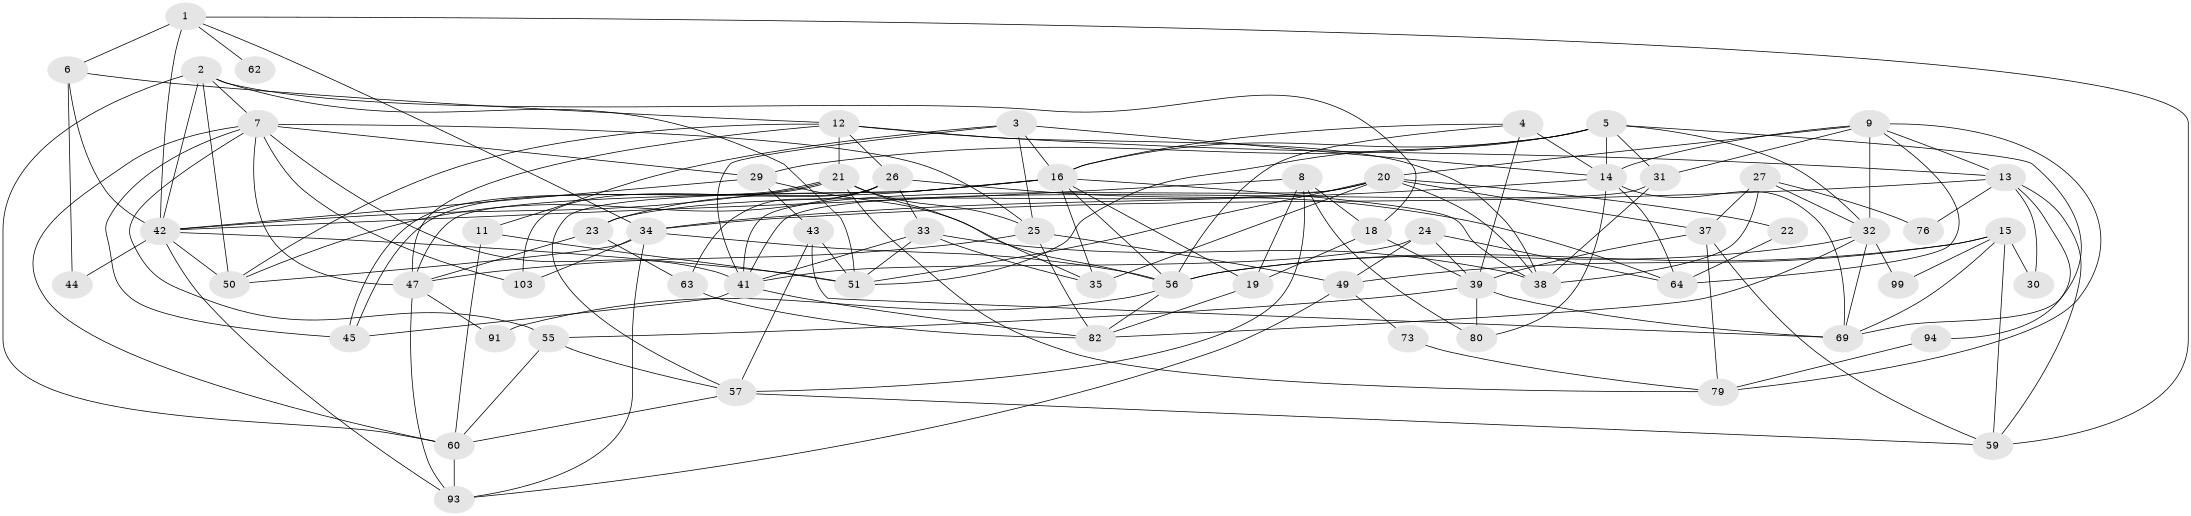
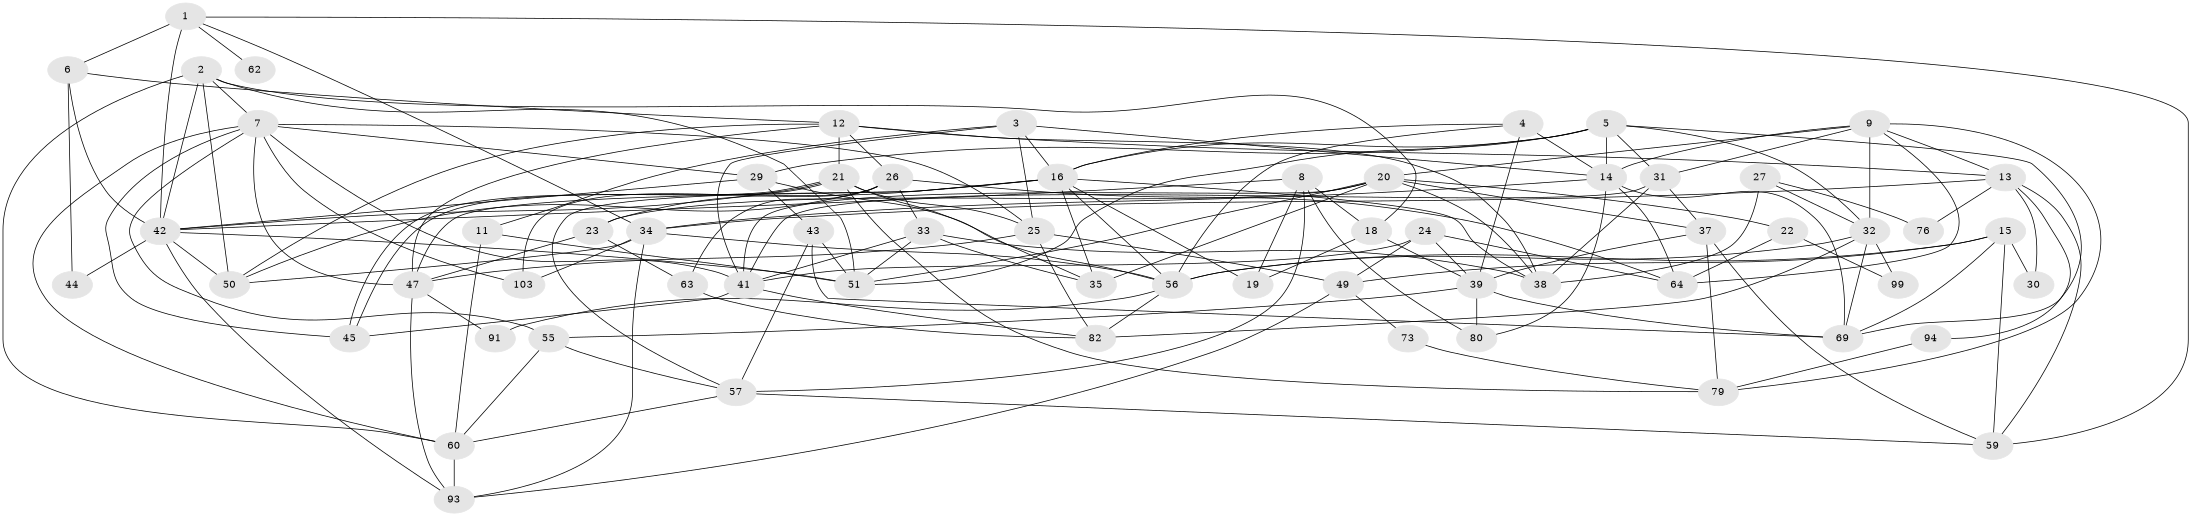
  graph {
    node [color=gray90 style=filled]
    1 [super="+10"]
    6 [super="+102"]
    34 [super="+103"]
    42 [super="+86"]
    59 [super="+92"]
    62
    12 [super="+78"]
    44
    50
    56 [super="+88"]
    n11 [label=103]
    93
    51 [super="+90"]
    2 [super="+68"]
    7 [super="+48"]
    18 [super="+52"]
    60 [super="+85"]
    25 [super="+83"]
    41 [super="+77"]
    29 [super="+89"]
    45
    47 [super="+98"]
    55
    39 [super="+54"]
    19 [super="+87"]
    3 [super="+17"]
    11 [super="+53"]
    14 [super="+36"]
    16 [super="+101"]
    69 [super="+70"]
    80
    64
    57 [super="+72"]
    38 [super="+97"]
    23 [super="+71"]
    35
    49
    82 [super="+84"]
    4 [super="+40"]
    91
    5 [super="+100"]
    31
    32 [super="+65"]
    43
    37 [super="+95"]
    99
    13 [super="+46"]
    21 [super="+61"]
    26 [super="+96"]
    8 [super="+94"]
    9 [super="+81"]
    20 [super="+67"]
    79 [super="+104"]
    30
    n55 [label=94]
    76
    22
    63
    33 [super="+58"]
    15 [super="+75"]
    73
    24 [super="+28"]
    27
    1 -- 6
    1 -- 34
    1 -- 42 [weight=2]
    1 -- 59
    1 -- 62
    6 -- 42
    6 -- 12
    6 -- 44
    34 -- 50
    34 -- 56
    34 -- n11
    34 -- 93
    42 -- 44
    42 -- 50
    42 -- 93
    42 -- 51
    12 -- 50
    12 -- 47
    12 -- 38
    12 -- 13
    12 -- 21
    12 -- 26
    56 -- 82
    56 -- 91
    2 -- 42
    2 -- 50
    2 -- 51
    2 -- 7
    2 -- 18
    2 -- 60
    7 -- n11
    7 -- 60
    7 -- 25
    7 -- 41
    7 -- 29
    7 -- 45
    7 -- 47
    7 -- 55
    18 -- 39
    18 -- 19
    60 -- 93
    25 -- 47
    25 -- 49
    25 -- 82
    41 -- 45
    41 -- 82
    29 -- 42
    29 -- 56
    29 -- 43
    47 -- 93
    47 -- 91
    55 -- 60
    55 -- 57
    39 -- 55
    39 -- 69
    39 -- 80
-   19 -- 82
    3 -- 25
    3 -- 41
    3 -- 11
    3 -- 14
    3 -- 16
    11 -- 51
    11 -- 60
    14 -- 34
    14 -- 69
    14 -- 80
    14 -- 64
    16 -- 56
    16 -- 47
    16 -- 19
    16 -- 57
    16 -- 38
    16 -- 23
    16 -- 35
    57 -- 59
    57 -- 60
    23 -- 47
    23 -- 63
    49 -- 93
    49 -- 73
    4 -- 56
    4 -- 39
    4 -- 14
    4 -- 16
    5 -- 51
    5 -- 29
    5 -- 14
    5 -- 16
    5 -- 69
    5 -- 31
    5 -- 32
    31 -- 41
    31 -- 38
-   27 -- 37
+   31 -- 37
    32 -- 56
    32 -- 69
    32 -- 82
    32 -- 99
    43 -- 51
    43 -- 69
    43 -- 57
    37 -- 59 [weight=2]
    37 -- 39
    37 -- 79
    13 -- 34
    13 -- 59
    13 -- 30
    13 -- n55
    13 -- 76 [weight=2]
    21 -- 42
    21 -- 25
    21 -- 45
    21 -- 45
    21 -- 35
    21 -- 79
    26 -- 50
    26 -- n11
    26 -- 64
    26 -- 63
    26 -- 33
    8 -- 42
    8 -- 18
    8 -- 19
    8 -- 80
    8 -- 57
    9 -- 14
    9 -- 64
    9 -- 31
    9 -- 32
    9 -- 13
    9 -- 20
    9 -- 79
    20 -- 51
    20 -- 41
    20 -- 38
    20 -- 23
    20 -- 35
    20 -- 37
    20 -- 22
    n55 -- 79
    22 -- 64
-   15 -- 99
+   22 -- 99
    63 -- 82
    33 -- 51
    33 -- 41
    33 -- 38
    33 -- 35
    15 -- 59 [weight=2]
    15 -- 56
    15 -- 69
    15 -- 49
    15 -- 30
    73 -- 79
    24 -- 41
    24 -- 39
    24 -- 64
    24 -- 49
    27 -- 38
    27 -- 32
    27 -- 76
  }
